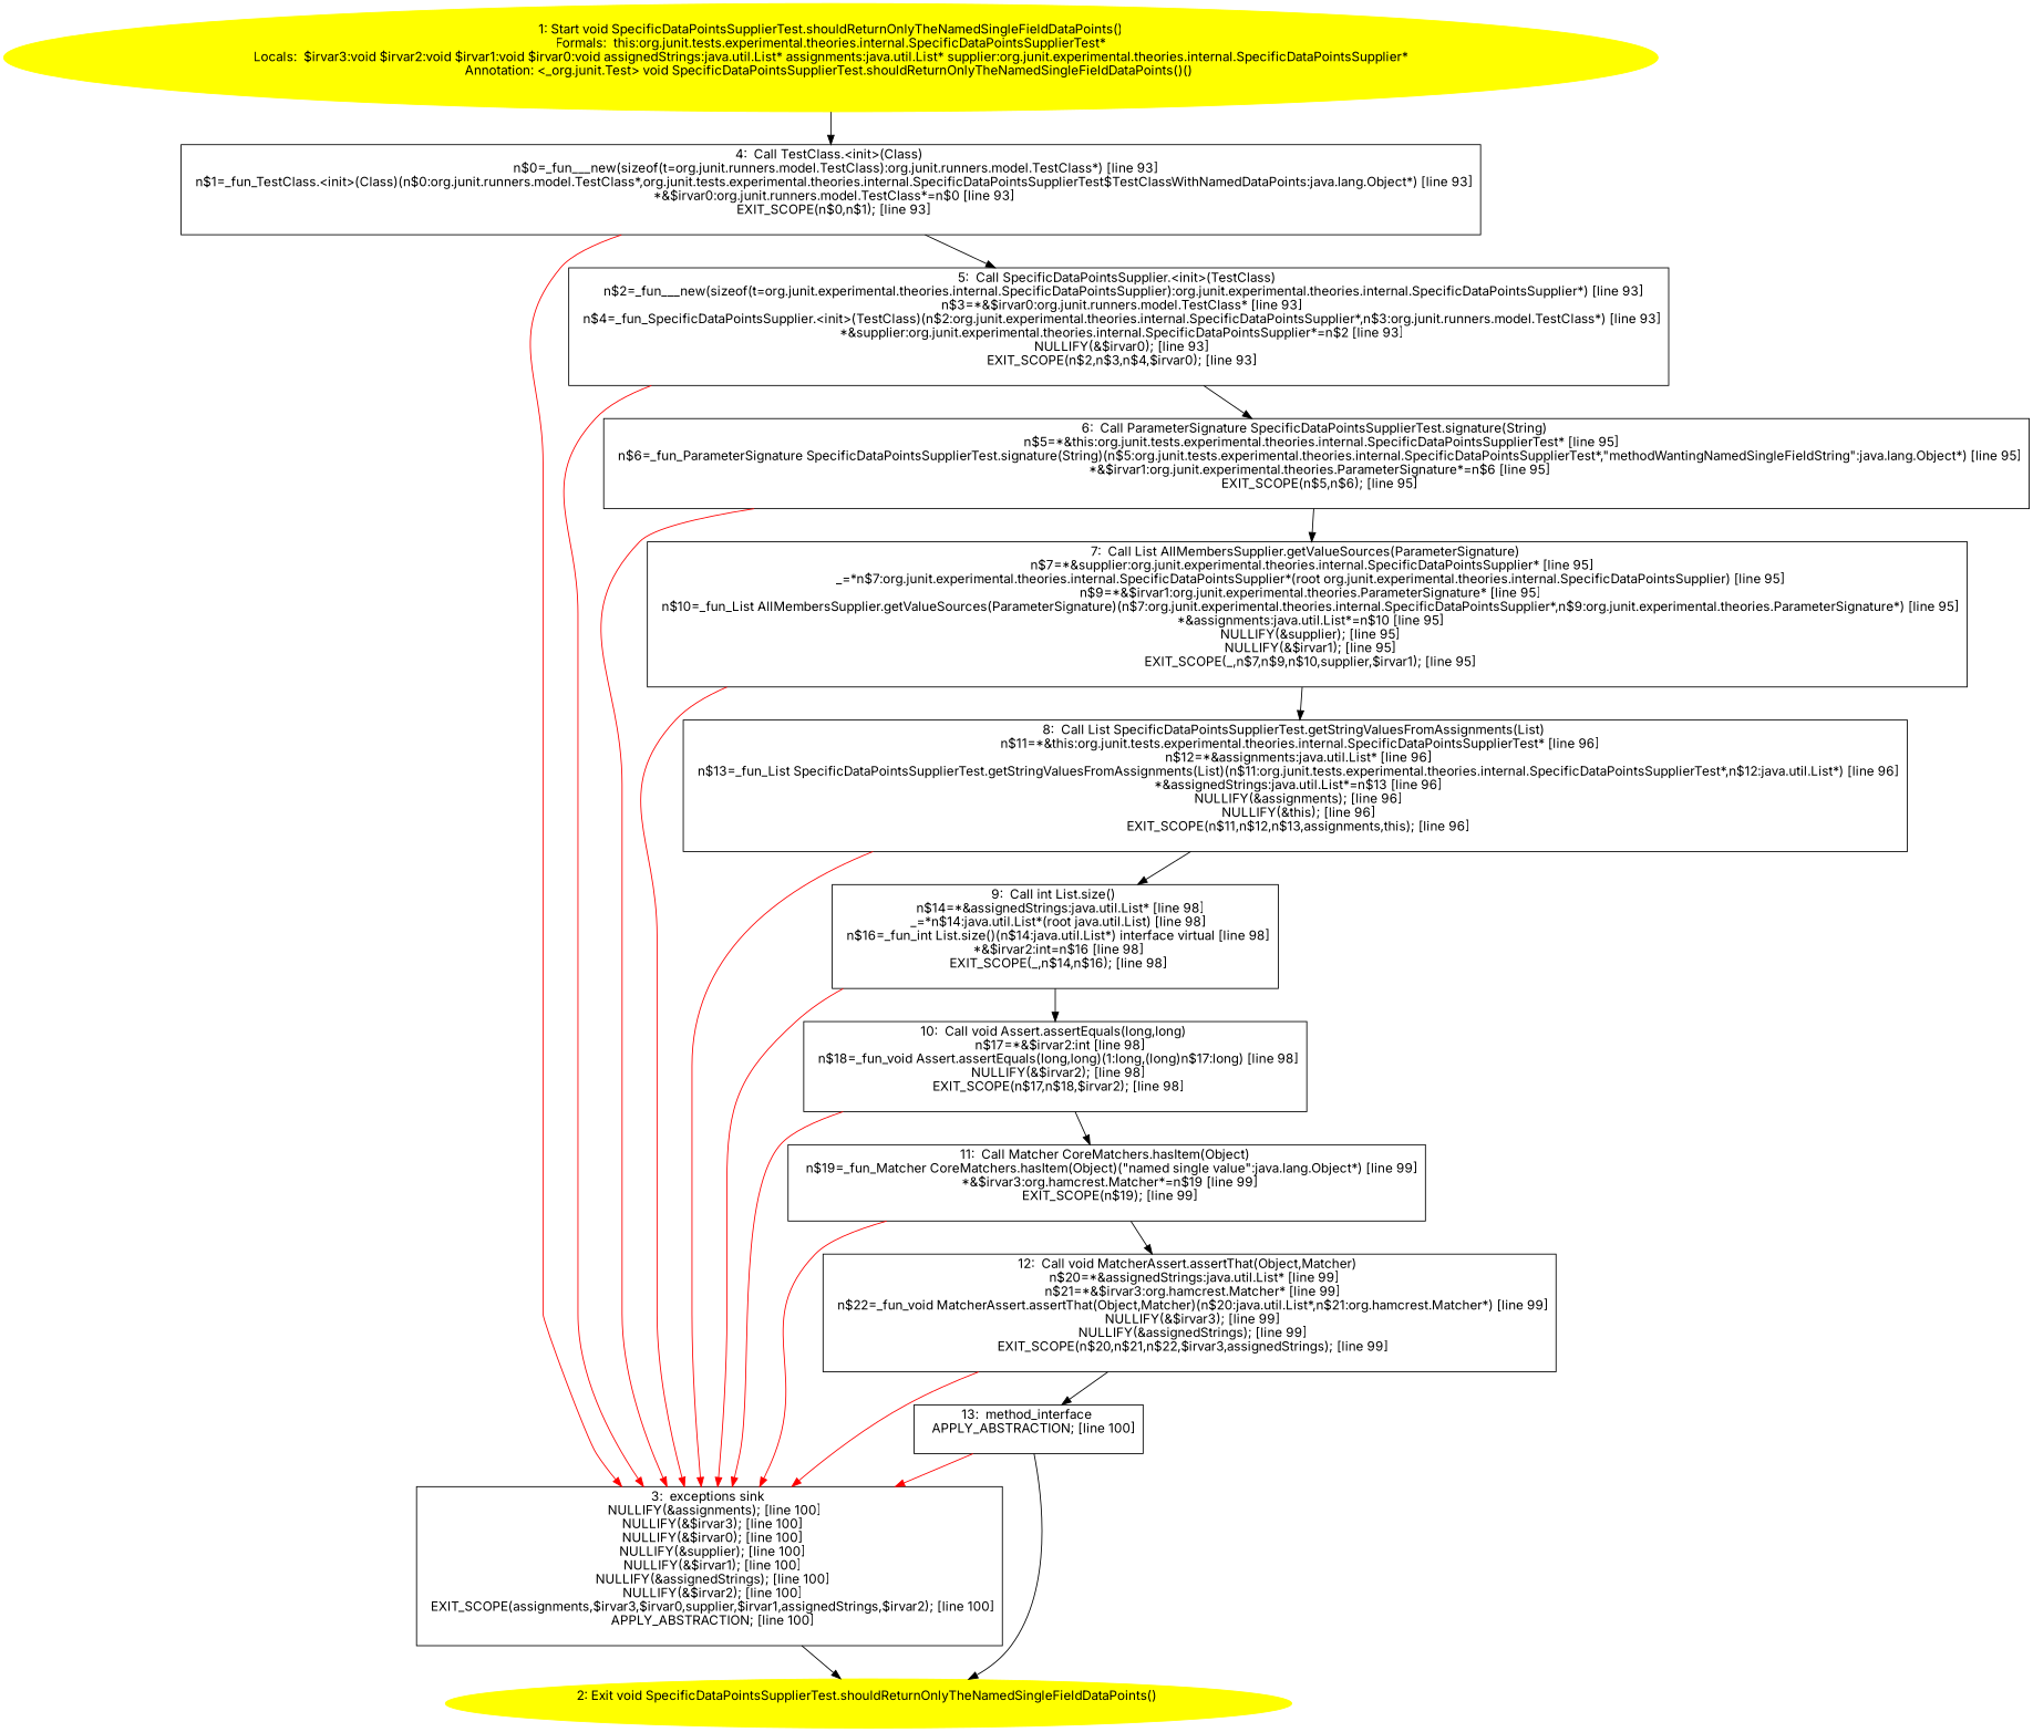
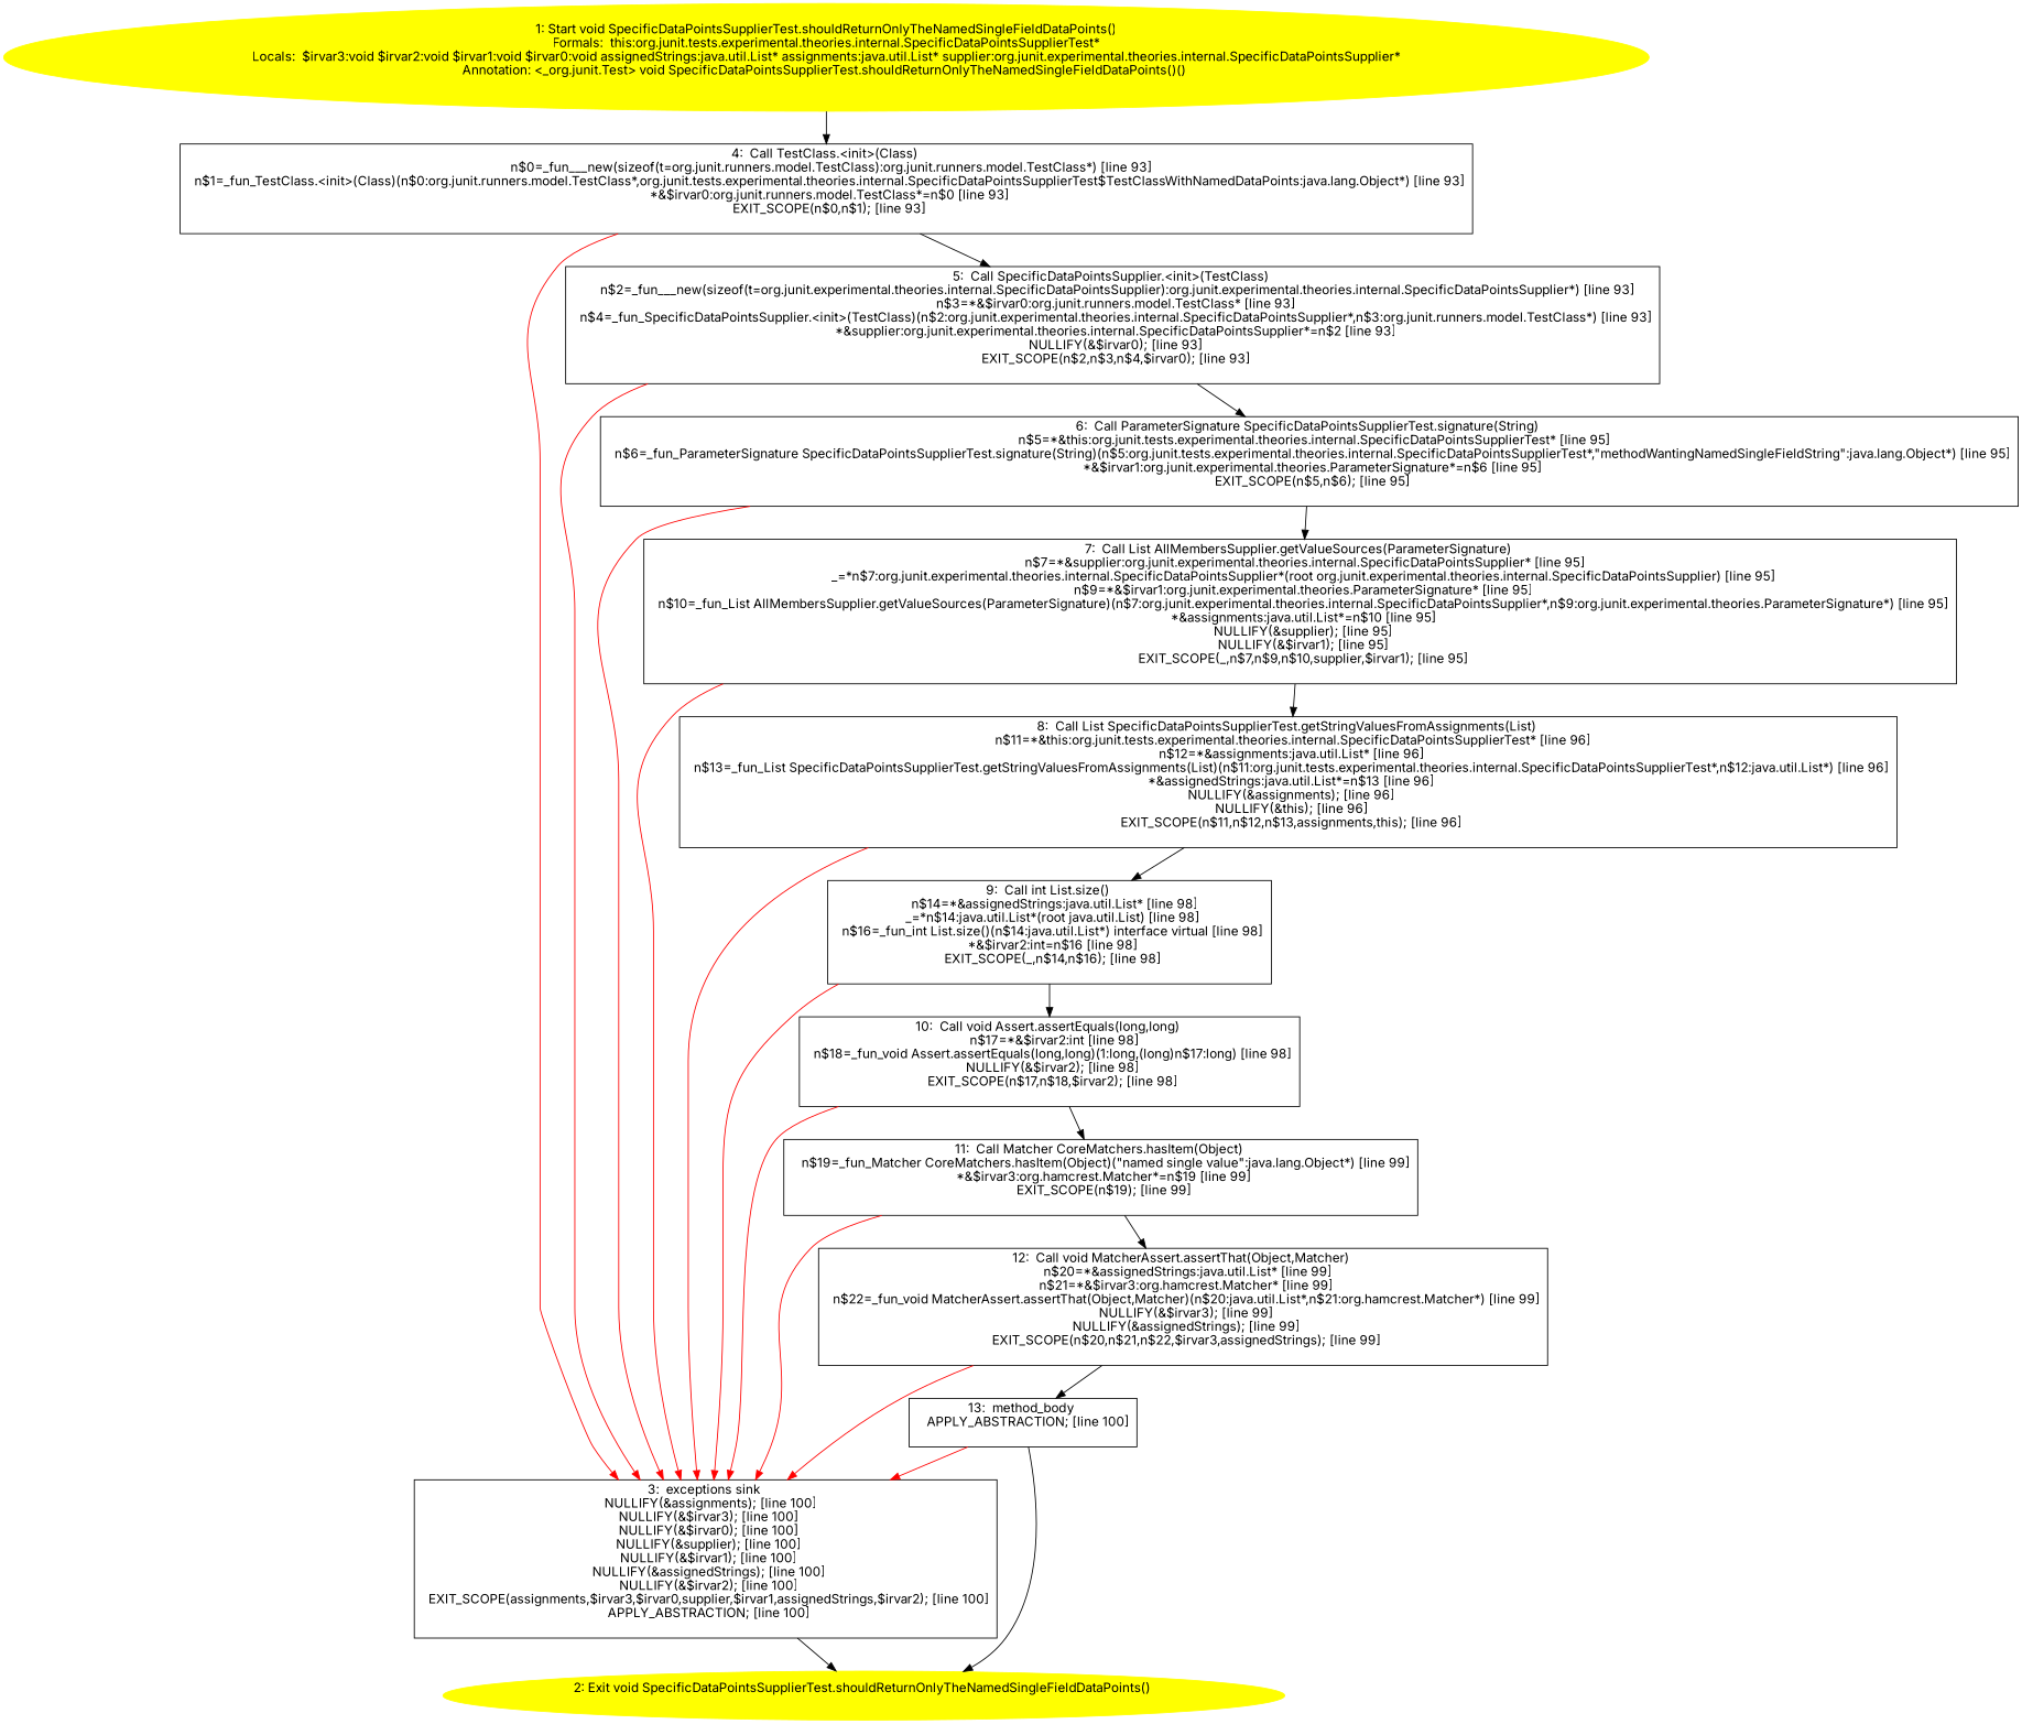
  digraph {
    fontname=Inter
    node [fontname=Inter shape=box]
    edge [fontname=Inter]
    n1 [color=yellow label="1: Start void SpecificDataPointsSupplierTest.shouldReturnOnlyTheNamedSingleFieldDataPoints()\nFormals:  this:org.junit.tests.experimental.theories.internal.SpecificDataPointsSupplierTest*\nLocals:  $irvar3:void $irvar2:void $irvar1:void $irvar0:void assignedStrings:java.util.List* assignments:java.util.List* supplier:org.junit.experimental.theories.internal.SpecificDataPointsSupplier*\nAnnotation: <_org.junit.Test> void SpecificDataPointsSupplierTest.shouldReturnOnlyTheNamedSingleFieldDataPoints()() \n  " style=filled shape=""]
    n2 [label="4:  Call TestClass.<init>(Class) \n   n$0=_fun___new(sizeof(t=org.junit.runners.model.TestClass):org.junit.runners.model.TestClass*) [line 93]\n  n$1=_fun_TestClass.<init>(Class)(n$0:org.junit.runners.model.TestClass*,org.junit.tests.experimental.theories.internal.SpecificDataPointsSupplierTest$TestClassWithNamedDataPoints:java.lang.Object*) [line 93]\n  *&$irvar0:org.junit.runners.model.TestClass*=n$0 [line 93]\n  EXIT_SCOPE(n$0,n$1); [line 93]\n "]
    n3 [label="3:  exceptions sink \n   NULLIFY(&assignments); [line 100]\n  NULLIFY(&$irvar3); [line 100]\n  NULLIFY(&$irvar0); [line 100]\n  NULLIFY(&supplier); [line 100]\n  NULLIFY(&$irvar1); [line 100]\n  NULLIFY(&assignedStrings); [line 100]\n  NULLIFY(&$irvar2); [line 100]\n  EXIT_SCOPE(assignments,$irvar3,$irvar0,supplier,$irvar1,assignedStrings,$irvar2); [line 100]\n  APPLY_ABSTRACTION; [line 100]\n "]
    n4 [label="5:  Call SpecificDataPointsSupplier.<init>(TestClass) \n   n$2=_fun___new(sizeof(t=org.junit.experimental.theories.internal.SpecificDataPointsSupplier):org.junit.experimental.theories.internal.SpecificDataPointsSupplier*) [line 93]\n  n$3=*&$irvar0:org.junit.runners.model.TestClass* [line 93]\n  n$4=_fun_SpecificDataPointsSupplier.<init>(TestClass)(n$2:org.junit.experimental.theories.internal.SpecificDataPointsSupplier*,n$3:org.junit.runners.model.TestClass*) [line 93]\n  *&supplier:org.junit.experimental.theories.internal.SpecificDataPointsSupplier*=n$2 [line 93]\n  NULLIFY(&$irvar0); [line 93]\n  EXIT_SCOPE(n$2,n$3,n$4,$irvar0); [line 93]\n "]
    n5 [color=yellow label="2: Exit void SpecificDataPointsSupplierTest.shouldReturnOnlyTheNamedSingleFieldDataPoints() \n  " style=filled shape=""]
    n6 [label="6:  Call ParameterSignature SpecificDataPointsSupplierTest.signature(String) \n   n$5=*&this:org.junit.tests.experimental.theories.internal.SpecificDataPointsSupplierTest* [line 95]\n  n$6=_fun_ParameterSignature SpecificDataPointsSupplierTest.signature(String)(n$5:org.junit.tests.experimental.theories.internal.SpecificDataPointsSupplierTest*,\"methodWantingNamedSingleFieldString\":java.lang.Object*) [line 95]\n  *&$irvar1:org.junit.experimental.theories.ParameterSignature*=n$6 [line 95]\n  EXIT_SCOPE(n$5,n$6); [line 95]\n "]
    n7 [label="7:  Call List AllMembersSupplier.getValueSources(ParameterSignature) \n   n$7=*&supplier:org.junit.experimental.theories.internal.SpecificDataPointsSupplier* [line 95]\n  _=*n$7:org.junit.experimental.theories.internal.SpecificDataPointsSupplier*(root org.junit.experimental.theories.internal.SpecificDataPointsSupplier) [line 95]\n  n$9=*&$irvar1:org.junit.experimental.theories.ParameterSignature* [line 95]\n  n$10=_fun_List AllMembersSupplier.getValueSources(ParameterSignature)(n$7:org.junit.experimental.theories.internal.SpecificDataPointsSupplier*,n$9:org.junit.experimental.theories.ParameterSignature*) [line 95]\n  *&assignments:java.util.List*=n$10 [line 95]\n  NULLIFY(&supplier); [line 95]\n  NULLIFY(&$irvar1); [line 95]\n  EXIT_SCOPE(_,n$7,n$9,n$10,supplier,$irvar1); [line 95]\n "]
    n8 [label="8:  Call List SpecificDataPointsSupplierTest.getStringValuesFromAssignments(List) \n   n$11=*&this:org.junit.tests.experimental.theories.internal.SpecificDataPointsSupplierTest* [line 96]\n  n$12=*&assignments:java.util.List* [line 96]\n  n$13=_fun_List SpecificDataPointsSupplierTest.getStringValuesFromAssignments(List)(n$11:org.junit.tests.experimental.theories.internal.SpecificDataPointsSupplierTest*,n$12:java.util.List*) [line 96]\n  *&assignedStrings:java.util.List*=n$13 [line 96]\n  NULLIFY(&assignments); [line 96]\n  NULLIFY(&this); [line 96]\n  EXIT_SCOPE(n$11,n$12,n$13,assignments,this); [line 96]\n "]
    n9 [label="9:  Call int List.size() \n   n$14=*&assignedStrings:java.util.List* [line 98]\n  _=*n$14:java.util.List*(root java.util.List) [line 98]\n  n$16=_fun_int List.size()(n$14:java.util.List*) interface virtual [line 98]\n  *&$irvar2:int=n$16 [line 98]\n  EXIT_SCOPE(_,n$14,n$16); [line 98]\n "]
    n10 [label="10:  Call void Assert.assertEquals(long,long) \n   n$17=*&$irvar2:int [line 98]\n  n$18=_fun_void Assert.assertEquals(long,long)(1:long,(long)n$17:long) [line 98]\n  NULLIFY(&$irvar2); [line 98]\n  EXIT_SCOPE(n$17,n$18,$irvar2); [line 98]\n "]
    n11 [label="11:  Call Matcher CoreMatchers.hasItem(Object) \n   n$19=_fun_Matcher CoreMatchers.hasItem(Object)(\"named single value\":java.lang.Object*) [line 99]\n  *&$irvar3:org.hamcrest.Matcher*=n$19 [line 99]\n  EXIT_SCOPE(n$19); [line 99]\n "]
    n12 [label="12:  Call void MatcherAssert.assertThat(Object,Matcher) \n   n$20=*&assignedStrings:java.util.List* [line 99]\n  n$21=*&$irvar3:org.hamcrest.Matcher* [line 99]\n  n$22=_fun_void MatcherAssert.assertThat(Object,Matcher)(n$20:java.util.List*,n$21:org.hamcrest.Matcher*) [line 99]\n  NULLIFY(&$irvar3); [line 99]\n  NULLIFY(&assignedStrings); [line 99]\n  EXIT_SCOPE(n$20,n$21,n$22,$irvar3,assignedStrings); [line 99]\n "]
-   n13 [label="13:  method_interface \n   APPLY_ABSTRACTION; [line 100]\n "]
+   n13 [label="13:  method_body \n   APPLY_ABSTRACTION; [line 100]\n "]
    n1 -> n2
    n2 -> n3 [color=red]
    n2 -> n4
    n3 -> n5
    n4 -> n3 [color=red]
    n4 -> n6
    n6 -> n3 [color=red]
    n6 -> n7
    n7 -> n3 [color=red]
    n7 -> n8
    n8 -> n3 [color=red]
    n8 -> n9
    n9 -> n3 [color=red]
    n9 -> n10
    n10 -> n3 [color=red]
    n10 -> n11
    n11 -> n3 [color=red]
    n11 -> n12
    n12 -> n3 [color=red]
    n12 -> n13
    n13 -> n3 [color=red]
    n13 -> n5
  }
